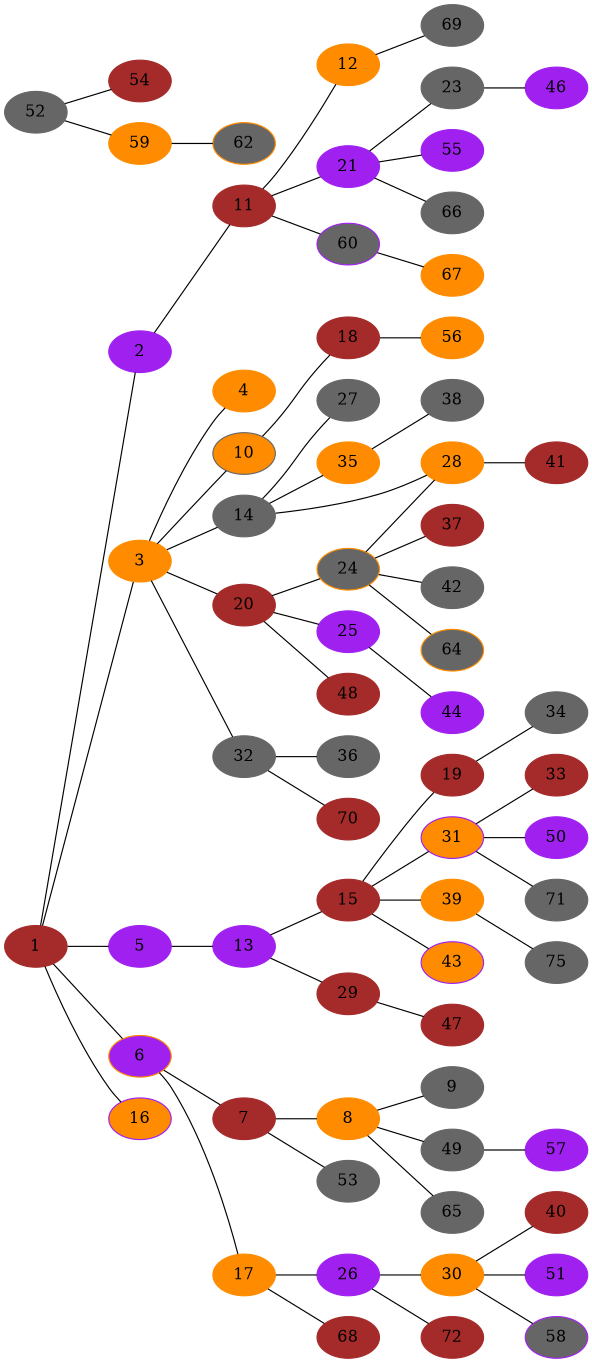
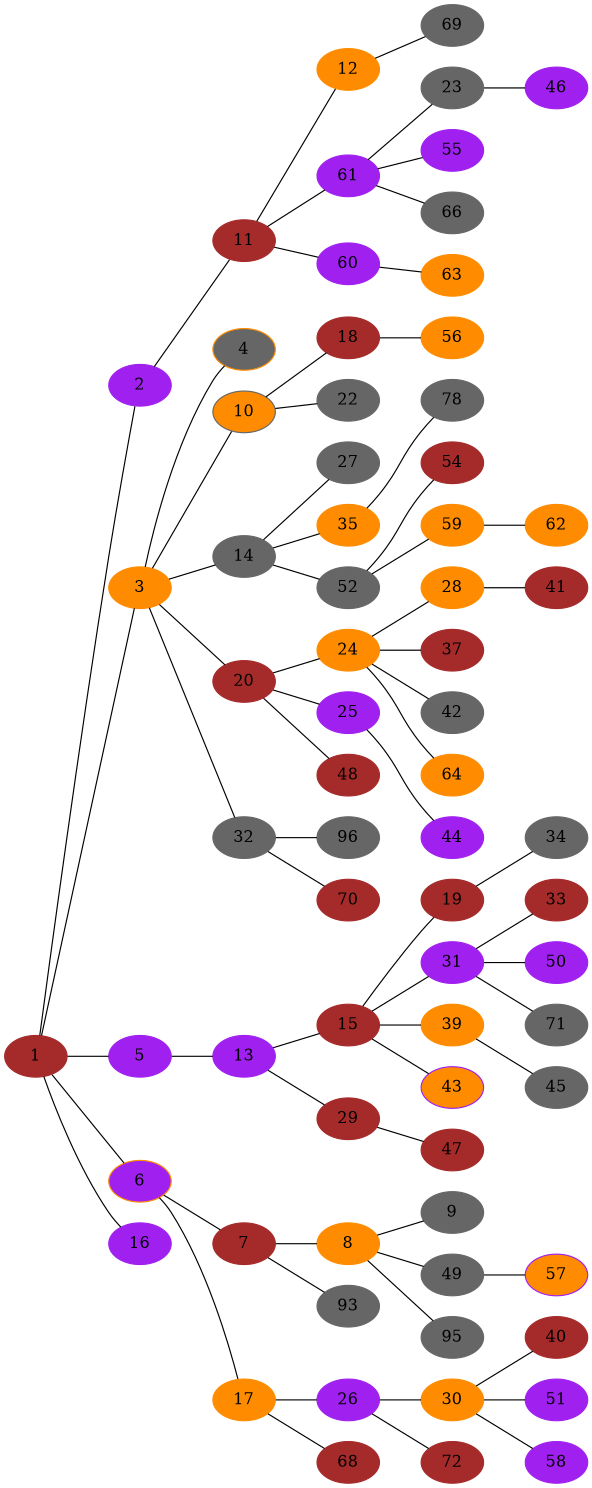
  graph {
    rankdir=LR
    node [color=gray40 style=filled]
    1 [color=brown]
    2 [color=purple]
    3 [color=darkorange]
    5 [color=purple]
    6 [color=darkorange fillcolor=purple]
-   16 [color=purple fillcolor=darkorange]
+   16 [color=purple]
    11 [color=brown]
-   4 [color=darkorange]
+   4 [color=darkorange fillcolor=gray40]
    10 [fillcolor=darkorange]
    14
    20 [color=brown]
    32
    13 [color=purple]
    7 [color=brown]
    17 [color=darkorange]
    12 [color=darkorange]
-   21 [color=purple]
-   60 [color=purple fillcolor=gray40]
+   21 [color=purple label=61]
+   60 [color=purple]
    18 [color=brown]
+   22
    27
    35 [color=darkorange]
    52
-   24 [color=darkorange fillcolor=gray40]
+   24 [color=darkorange]
    25 [color=purple]
    48 [color=brown]
-   36
+   36 [label=96]
    70 [color=brown]
    15 [color=brown]
    29 [color=brown]
    8 [color=darkorange]
-   53
+   53 [label=93]
    26 [color=purple]
    68 [color=brown]
    9
    49
-   65
-   57 [color=purple]
+   65 [label=95]
+   57 [color=purple fillcolor=darkorange]
    56 [color=darkorange]
    69
    23
    55 [color=purple]
    66
-   67 [color=darkorange]
+   67 [color=darkorange label=63]
    19 [color=brown]
-   31 [color=purple fillcolor=darkorange]
+   31 [color=purple]
    39 [color=darkorange]
    43 [color=purple fillcolor=darkorange]
    47 [color=brown]
-   38
+   38 [label=78]
    54 [color=brown]
    59 [color=darkorange]
    34
    33 [color=brown]
    50 [color=purple]
    71
-   45 [label=75]
+   45
    30 [color=darkorange]
    72 [color=brown]
    28 [color=darkorange]
    37 [color=brown]
    42
-   64 [color=darkorange fillcolor=gray40]
+   64 [color=darkorange]
    44 [color=purple]
    46 [color=purple]
    41 [color=brown]
    40 [color=brown]
    51 [color=purple]
-   58 [color=purple fillcolor=gray40]
-   62 [color=darkorange fillcolor=gray40]
+   58 [color=purple]
+   62 [color=darkorange]
    1 -- 2
    1 -- 3
    1 -- 5
    1 -- 6
    1 -- 16
    2 -- 11
    3 -- 4
    3 -- 10
    3 -- 14
    3 -- 20
    3 -- 32
    5 -- 13
    6 -- 7
    6 -- 17
    11 -- 12
    11 -- 21
    11 -- 60
    10 -- 18
+   10 -- 22
    14 -- 27
    14 -- 35
-   14 -- 28
+   14 -- 52
    20 -- 24
    20 -- 25
    20 -- 48
    32 -- 36
    32 -- 70
    13 -- 15
    13 -- 29
    7 -- 8
    7 -- 53
    17 -- 26
    17 -- 68
    12 -- 69
    21 -- 23
    21 -- 55
    21 -- 66
    60 -- 67
    18 -- 56
    35 -- 38
    52 -- 54
    52 -- 59
    24 -- 28
    24 -- 37
    24 -- 42
    24 -- 64
    25 -- 44
    15 -- 19
    15 -- 31
    15 -- 39
    15 -- 43
    29 -- 47
    8 -- 9
    8 -- 49
    8 -- 65
    26 -- 30
    26 -- 72
    49 -- 57
    23 -- 46
    19 -- 34
    31 -- 33
    31 -- 50
    31 -- 71
    39 -- 45
    59 -- 62
    30 -- 40
    30 -- 51
    30 -- 58
    28 -- 41
  }
